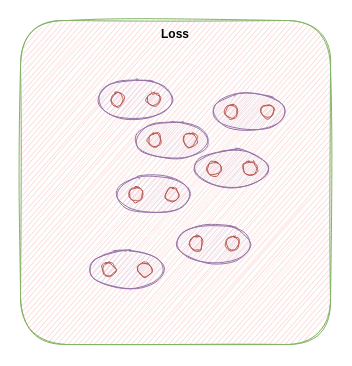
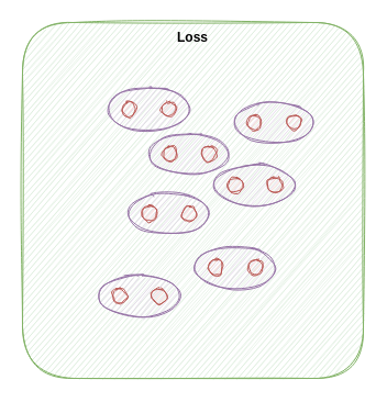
  <mxCell id="0" />
  <mxCell id="1" parent="0" />
- <mxCell id="2" value="&lt;b&gt;Loss&lt;/b&gt;" style="rounded=1;whiteSpace=wrap;html=1;sketch=1;fillColor=#f8cecc;strokeColor=#82b366;verticalAlign=top;" parent="1" vertex="1"><mxGeometry x="20" y="20" width="310" height="324" as="geometry" /></mxCell>
+ <mxCell id="2" value="&lt;b&gt;Loss&lt;/b&gt;" style="rounded=1;whiteSpace=wrap;html=1;sketch=1;fillColor=#d5e8d4;strokeColor=#82b366;verticalAlign=top;" parent="1" vertex="1"><mxGeometry x="20" y="20" width="310" height="324" as="geometry" /></mxCell>
  <mxCell id="3" value="" style="ellipse;whiteSpace=wrap;html=1;fillColor=#e1d5e7;strokeColor=#9673a6;sketch=1;" parent="1" vertex="1"><mxGeometry x="96" y="80" width="77" height="38" as="geometry" /></mxCell>
  <mxCell id="4" value="" style="ellipse;whiteSpace=wrap;html=1;aspect=fixed;fillColor=#f8cecc;strokeColor=#b85450;sketch=1;" parent="1" vertex="1"><mxGeometry x="146" y="92" width="14" height="14" as="geometry" /></mxCell>
  <mxCell id="5" value="" style="ellipse;whiteSpace=wrap;html=1;aspect=fixed;fillColor=#f8cecc;strokeColor=#b85450;sketch=1;" vertex="1" parent="1"><mxGeometry x="110" y="92" width="14" height="14" as="geometry" /></mxCell>
  <mxCell id="6" value="" style="ellipse;whiteSpace=wrap;html=1;fillColor=#e1d5e7;strokeColor=#9673a6;sketch=1;" vertex="1" parent="1"><mxGeometry x="210" y="92" width="77" height="38" as="geometry" /></mxCell>
  <mxCell id="7" value="" style="ellipse;whiteSpace=wrap;html=1;aspect=fixed;fillColor=#f8cecc;strokeColor=#b85450;sketch=1;" vertex="1" parent="1"><mxGeometry x="260" y="104" width="14" height="14" as="geometry" /></mxCell>
  <mxCell id="8" value="" style="ellipse;whiteSpace=wrap;html=1;aspect=fixed;fillColor=#f8cecc;strokeColor=#b85450;sketch=1;" vertex="1" parent="1"><mxGeometry x="224" y="104" width="14" height="14" as="geometry" /></mxCell>
  <mxCell id="9" value="" style="ellipse;whiteSpace=wrap;html=1;fillColor=#e1d5e7;strokeColor=#9673a6;sketch=1;" vertex="1" parent="1"><mxGeometry x="192.5" y="149" width="77" height="38" as="geometry" /></mxCell>
  <mxCell id="10" value="" style="ellipse;whiteSpace=wrap;html=1;aspect=fixed;fillColor=#f8cecc;strokeColor=#b85450;sketch=1;" vertex="1" parent="1"><mxGeometry x="242.5" y="161" width="14" height="14" as="geometry" /></mxCell>
  <mxCell id="11" value="" style="ellipse;whiteSpace=wrap;html=1;aspect=fixed;fillColor=#f8cecc;strokeColor=#b85450;sketch=1;" vertex="1" parent="1"><mxGeometry x="206.5" y="161" width="14" height="14" as="geometry" /></mxCell>
  <mxCell id="12" value="" style="ellipse;whiteSpace=wrap;html=1;fillColor=#e1d5e7;strokeColor=#9673a6;sketch=1;" vertex="1" parent="1"><mxGeometry x="133" y="120.5" width="77" height="38" as="geometry" /></mxCell>
  <mxCell id="13" value="" style="ellipse;whiteSpace=wrap;html=1;aspect=fixed;fillColor=#f8cecc;strokeColor=#b85450;sketch=1;" vertex="1" parent="1"><mxGeometry x="183" y="132.5" width="14" height="14" as="geometry" /></mxCell>
  <mxCell id="14" value="" style="ellipse;whiteSpace=wrap;html=1;aspect=fixed;fillColor=#f8cecc;strokeColor=#b85450;sketch=1;" vertex="1" parent="1"><mxGeometry x="147" y="132.5" width="14" height="14" as="geometry" /></mxCell>
  <mxCell id="15" value="" style="ellipse;whiteSpace=wrap;html=1;fillColor=#e1d5e7;strokeColor=#9673a6;sketch=1;" vertex="1" parent="1"><mxGeometry x="114.5" y="175" width="77" height="38" as="geometry" /></mxCell>
  <mxCell id="16" value="" style="ellipse;whiteSpace=wrap;html=1;aspect=fixed;fillColor=#f8cecc;strokeColor=#b85450;sketch=1;" vertex="1" parent="1"><mxGeometry x="164.5" y="187" width="14" height="14" as="geometry" /></mxCell>
  <mxCell id="17" value="" style="ellipse;whiteSpace=wrap;html=1;aspect=fixed;fillColor=#f8cecc;strokeColor=#b85450;sketch=1;" vertex="1" parent="1"><mxGeometry x="128.5" y="187" width="14" height="14" as="geometry" /></mxCell>
  <mxCell id="18" value="" style="ellipse;whiteSpace=wrap;html=1;fillColor=#e1d5e7;strokeColor=#9673a6;sketch=1;" vertex="1" parent="1"><mxGeometry x="87.5" y="250" width="77" height="38" as="geometry" /></mxCell>
  <mxCell id="19" value="" style="ellipse;whiteSpace=wrap;html=1;aspect=fixed;fillColor=#f8cecc;strokeColor=#b85450;sketch=1;" vertex="1" parent="1"><mxGeometry x="137.5" y="262" width="14" height="14" as="geometry" /></mxCell>
  <mxCell id="20" value="" style="ellipse;whiteSpace=wrap;html=1;aspect=fixed;fillColor=#f8cecc;strokeColor=#b85450;sketch=1;" vertex="1" parent="1"><mxGeometry x="101.5" y="262" width="14" height="14" as="geometry" /></mxCell>
  <mxCell id="21" value="" style="ellipse;whiteSpace=wrap;html=1;fillColor=#e1d5e7;strokeColor=#9673a6;sketch=1;" vertex="1" parent="1"><mxGeometry x="175" y="224" width="77" height="38" as="geometry" /></mxCell>
  <mxCell id="22" value="" style="ellipse;whiteSpace=wrap;html=1;aspect=fixed;fillColor=#f8cecc;strokeColor=#b85450;sketch=1;" vertex="1" parent="1"><mxGeometry x="225" y="236" width="14" height="14" as="geometry" /></mxCell>
  <mxCell id="23" value="" style="ellipse;whiteSpace=wrap;html=1;aspect=fixed;fillColor=#f8cecc;strokeColor=#b85450;sketch=1;" vertex="1" parent="1"><mxGeometry x="189" y="236" width="14" height="14" as="geometry" /></mxCell>
